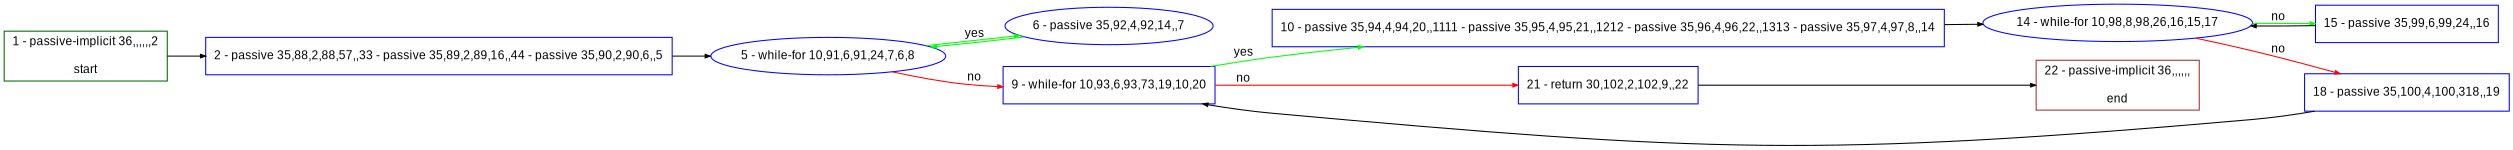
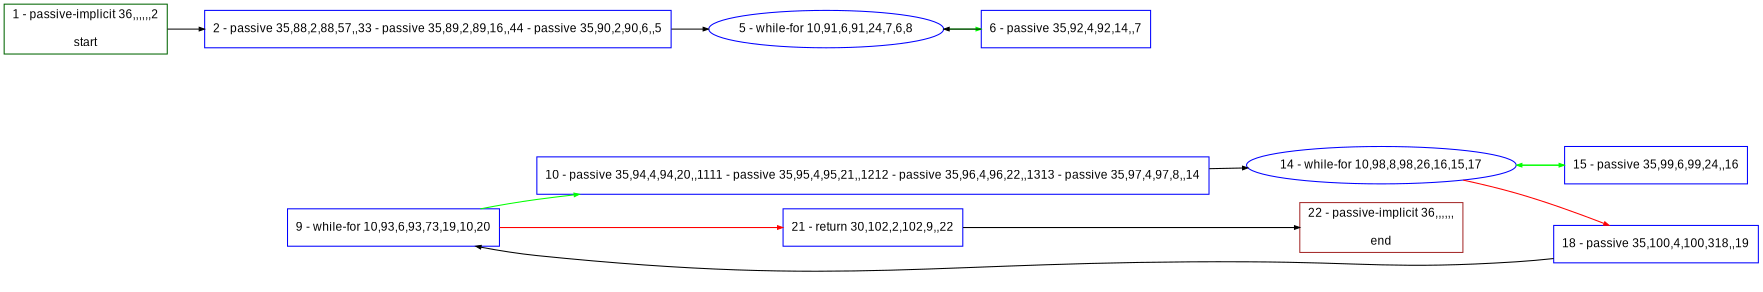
  digraph {
    bgcolor=white
    compound=true
    fillcolor="#FFFFCC"
    fontname=Arial
    fontsize=12
    pack=true
    packmode=clust
    rankdir=LR
    style="rounded,filled"
    node [color="#0000ff" compound=true fillcolor="#ffffff" fixedsize=false fontname=Arial fontsize=12 node_initialized=no shape=box style=filled]
    edge [arrowhead=normal arrowsize=0.5 arrowtail=none color="#000000" compound=true dir=forward fontcolor=black fontname=Arial fontsize=12]
    n1 [label="2 - passive 35,88,2,88,57,,33 - passive 35,89,2,89,16,,44 - passive 35,90,2,90,6,,5"]
    n2 [label="5 - while-for 10,91,6,91,24,7,6,8" shape=oval]
-   n3 [label="6 - passive 35,92,4,92,14,,7" shape=ellipse]
+   n3 [label="6 - passive 35,92,4,92,14,,7"]
    n4 [label="9 - while-for 10,93,6,93,73,19,10,20"]
    n5 [color="#006400" label="1 - passive-implicit 36,,,,,,2\n\nstart"]
    n6 [label="10 - passive 35,94,4,94,20,,1111 - passive 35,95,4,95,21,,1212 - passive 35,96,4,96,22,,1313 - passive 35,97,4,97,8,,14"]
    n7 [label="21 - return 30,102,2,102,9,,22"]
    n8 [label="14 - while-for 10,98,8,98,26,16,15,17" shape=oval]
    n9 [color="#a52a2a" label="22 - passive-implicit 36,,,,,,\n\nend"]
    n10 [label="15 - passive 35,99,6,99,24,,16"]
    n11 [label="18 - passive 35,100,4,100,318,,19"]
    n1 -> n2
    n2 -> n3 [color="#00ff00" label=yes]
-   n2 -> n4 [color="#ff0000" label=no]
-   n3 -> n2 [color="#00ff00"]
+   n3 -> n2
    n4 -> n6 [color="#00ff00" label=yes]
    n4 -> n7 [color="#ff0000" label=no]
    n5 -> n1
    n6 -> n8
    n7 -> n9
    n8 -> n10 [color="#00ff00" label=no]
    n8 -> n11 [color="#ff0000" label=no]
-   n10 -> n8
+   n10 -> n8 [color="#00ff00"]
    n11 -> n4
  }
